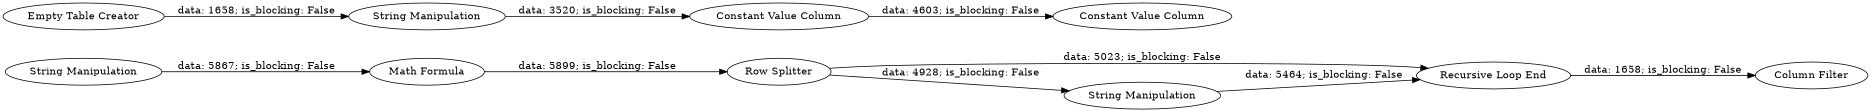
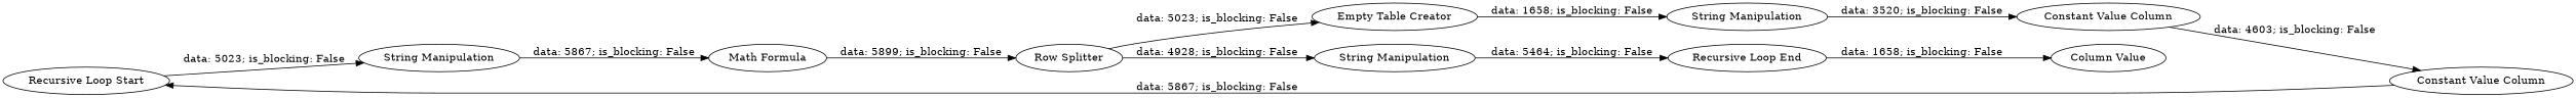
  digraph {
    rankdir=LR
+   n1 [label="Recursive Loop Start"]
    n2 [label="String Manipulation"]
    n3 [label="Math Formula"]
    n4 [label="String Manipulation"]
    n5 [label="Constant Value Column"]
    n6 [label="Constant Value Column"]
    n7 [label="Row Splitter"]
    n8 [label="Empty Table Creator"]
    n9 [label="Recursive Loop End"]
    n10 [label="String Manipulation"]
-   n11 [label="Column Filter"]
+   n11 [label="Column Value"]
+   n1 -> n2 [label="data: 5023; is_blocking: False"]
    n2 -> n3 [label="data: 5867; is_blocking: False"]
    n3 -> n7 [label="data: 5899; is_blocking: False"]
    n4 -> n5 [label="data: 3520; is_blocking: False"]
    n5 -> n6 [label="data: 4603; is_blocking: False"]
-   n7 -> n9 [label="data: 5023; is_blocking: False"]
+   n6 -> n1 [label="data: 5867; is_blocking: False"]
+   n7 -> n8 [label="data: 5023; is_blocking: False"]
    n7 -> n10 [label="data: 4928; is_blocking: False"]
    n8 -> n4 [label="data: 1658; is_blocking: False"]
    n9 -> n11 [label="data: 1658; is_blocking: False"]
    n10 -> n9 [label="data: 5464; is_blocking: False"]
  }
